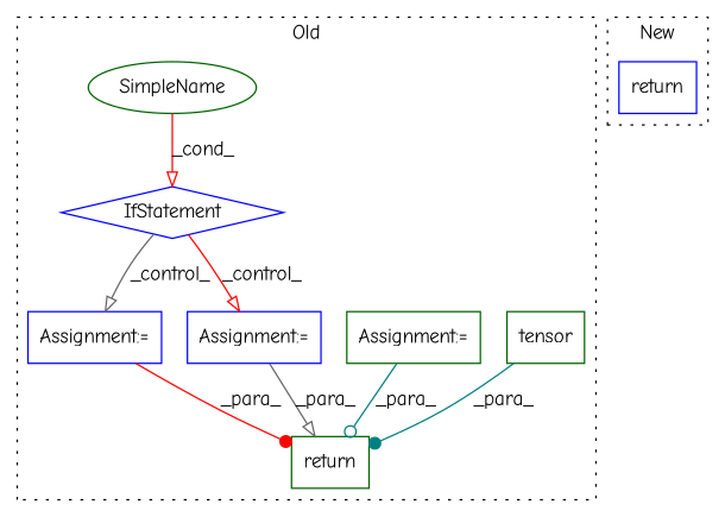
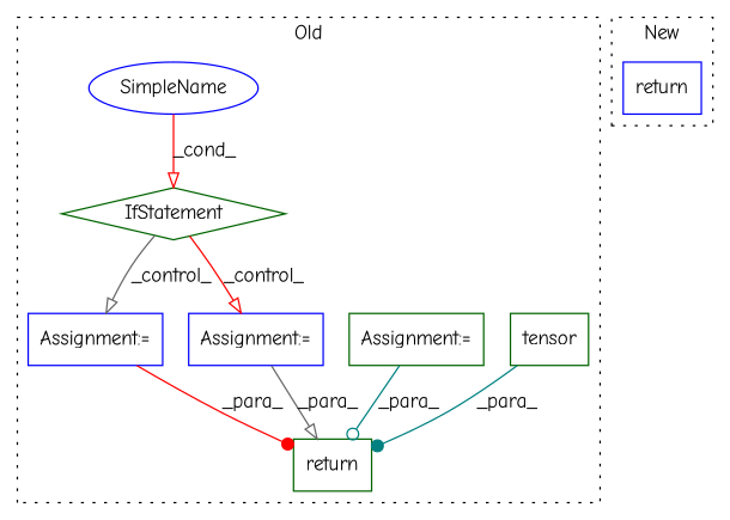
  digraph {
    fontname="Comic Neue"
    node [a=7 color=darkgreen fontname="Comic Neue" l=1 shape=box]
    edge [arrowhead=onormal color=red fontname="Comic Neue"]
    n1 [a=32 l="7,1" label=tensor s="16584,16594"]
    n2 [a=41 l=7 label=return s=16608]
    n3 [label="Assignment:=" s=16198]
    n4 [color=blue label="Assignment:=" s=16411]
    n5 [color=blue label="Assignment:=" s=16462]
-   n6 [a=25 color=blue l="4,2" label=IfStatement s="16333,16395" shape=diamond]
-   n7 [a=42 label=SimpleName shape=ellipse l=""]
+   n6 [a=25 l="4,2" label=IfStatement s="16333,16395" shape=diamond]
+   n7 [a=42 color=blue label=SimpleName shape=ellipse l=""]
    n8 [a=41 color=blue l=7 label=return s=15903]
    subgraph cluster_1 {
      label=Old
      style=dotted
      n1
      n2
      n3
      n4
      n5
      n6
      n7
    }
    subgraph cluster_2 {
      label=New
      style=dotted
      n8
    }
    n1 -> n2 [arrowhead=dot color=teal label=_para_]
    n3 -> n2 [arrowhead=odot color=teal label=_para_]
    n4 -> n2 [arrowhead=dot label=_para_]
    n5 -> n2 [color=gray40 label=_para_]
    n6 -> n4 [color=gray40 label=_control_]
    n6 -> n5 [label=_control_]
    n7 -> n6 [label=_cond_]
  }
